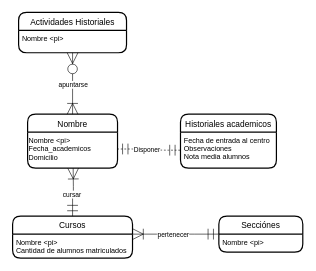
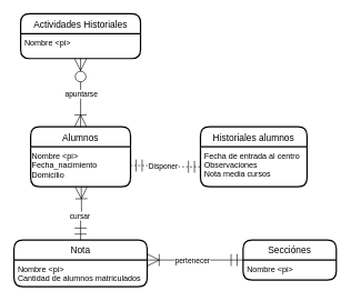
  <mxCell id="0" />
  <mxCell id="1" parent="0" />
- <mxCell id="2" value="Nombre" style="swimlane;childLayout=stackLayout;horizontal=1;startSize=30;horizontalStack=0;rounded=1;fontSize=14;fontStyle=0;strokeWidth=2;resizeParent=0;resizeLast=1;shadow=0;dashed=0;align=center;" parent="1" vertex="1"><mxGeometry x="45" y="190" width="150" height="90" as="geometry" /></mxCell>
+ <mxCell id="2" value="Alumnos" style="swimlane;childLayout=stackLayout;horizontal=1;startSize=30;horizontalStack=0;rounded=1;fontSize=14;fontStyle=0;strokeWidth=2;resizeParent=0;resizeLast=1;shadow=0;dashed=0;align=center;" parent="1" vertex="1"><mxGeometry x="45" y="190" width="150" height="90" as="geometry" /></mxCell>
  <mxCell id="3" style="edgeStyle=none;curved=1;rounded=0;orthogonalLoop=1;jettySize=auto;html=1;endArrow=open;startSize=14;endSize=14;sourcePerimeterSpacing=8;targetPerimeterSpacing=8;dashed=1;" parent="2" source="4" target="2" edge="1"><mxGeometry relative="1" as="geometry" /></mxCell>
- <mxCell id="4" value="&lt;div&gt;Nombre &amp;lt;pi&amp;gt;&lt;/div&gt;Fecha_academicos&lt;br&gt;Domicilio&lt;div&gt;&lt;/div&gt;" style="text;html=1;align=left;verticalAlign=top;resizable=0;points=[];autosize=1;strokeColor=none;fillColor=none;" parent="2" vertex="1"><mxGeometry y="30" width="150" height="60" as="geometry" /></mxCell>
+ <mxCell id="4" value="&lt;div&gt;Nombre &amp;lt;pi&amp;gt;&lt;/div&gt;Fecha_nacimiento&lt;br&gt;Domicilio&lt;div&gt;&lt;/div&gt;" style="text;html=1;align=left;verticalAlign=top;resizable=0;points=[];autosize=1;strokeColor=none;fillColor=none;" parent="2" vertex="1"><mxGeometry y="30" width="150" height="60" as="geometry" /></mxCell>
  <mxCell id="5" value="" style="edgeStyle=orthogonalEdgeStyle;fontSize=12;html=1;endArrow=ERoneToMany;startArrow=ERzeroToMany;entryX=0.5;entryY=0;entryDx=0;entryDy=0;exitX=0.5;exitY=1;exitDx=0;exitDy=0;endSize=16;startSize=16;" parent="1" source="18" target="2" edge="1"><mxGeometry width="100" height="100" relative="1" as="geometry"><mxPoint x="270.7" y="15.05" as="sourcePoint" /><mxPoint x="300" y="-30" as="targetPoint" /></mxGeometry></mxCell>
  <mxCell id="6" value="apuntarse" style="edgeLabel;html=1;align=center;verticalAlign=middle;resizable=0;points=[];fontSize=11;" parent="5" vertex="1" connectable="0"><mxGeometry x="0.029" relative="1" as="geometry"><mxPoint as="offset" /></mxGeometry></mxCell>
- <mxCell id="7" value="Cursos" style="swimlane;childLayout=stackLayout;horizontal=1;startSize=30;horizontalStack=0;rounded=1;fontSize=14;fontStyle=0;strokeWidth=2;resizeParent=0;resizeLast=1;shadow=0;dashed=0;align=center;" parent="1" vertex="1"><mxGeometry y="360" width="200" height="70" as="geometry" x="20" /></mxCell>
+ <mxCell id="7" value="Nota" style="swimlane;childLayout=stackLayout;horizontal=1;startSize=30;horizontalStack=0;rounded=1;fontSize=14;fontStyle=0;strokeWidth=2;resizeParent=0;resizeLast=1;shadow=0;dashed=0;align=center;" parent="1" vertex="1"><mxGeometry y="360" width="200" height="70" as="geometry" x="20" /></mxCell>
  <mxCell id="8" value="Nombre &lt;pi&gt;&#10;Cantidad de alumnos matriculados" style="align=left;strokeColor=none;fillColor=none;spacingLeft=4;fontSize=12;verticalAlign=top;resizable=0;rotatable=0;part=1;" parent="7" vertex="1"><mxGeometry y="30" width="200" height="40" as="geometry" /></mxCell>
  <mxCell id="9" value="" style="edgeStyle=orthogonalEdgeStyle;fontSize=12;html=1;endArrow=ERoneToMany;startArrow=ERmandOne;exitX=0.5;exitY=0;exitDx=0;exitDy=0;endSize=16;startSize=16;" parent="1" source="7" edge="1"><mxGeometry width="100" height="100" relative="1" as="geometry"><mxPoint x="390" y="150" as="sourcePoint" /><mxPoint x="121" y="280" as="targetPoint" /></mxGeometry></mxCell>
  <mxCell id="10" value="cursar" style="edgeLabel;html=1;align=center;verticalAlign=middle;resizable=0;points=[];fontSize=11;" parent="9" vertex="1" connectable="0"><mxGeometry x="-0.047" relative="1" as="geometry"><mxPoint x="-2" y="2" as="offset" /></mxGeometry></mxCell>
- <mxCell id="11" value="Historiales academicos" style="swimlane;childLayout=stackLayout;horizontal=1;startSize=30;horizontalStack=0;rounded=1;fontSize=14;fontStyle=0;strokeWidth=2;resizeParent=0;resizeLast=1;shadow=0;dashed=0;align=center;" parent="1" vertex="1"><mxGeometry x="300" y="190" width="160" height="90" as="geometry" /></mxCell>
- <mxCell id="12" value="Fecha de entrada al centro&#10;Observaciones&#10;Nota media alumnos" style="align=left;strokeColor=none;fillColor=none;spacingLeft=4;fontSize=12;verticalAlign=top;resizable=0;rotatable=0;part=1;" parent="11" vertex="1"><mxGeometry y="30" width="160" height="60" as="geometry" /></mxCell>
+ <mxCell id="11" value="Historiales alumnos" style="swimlane;childLayout=stackLayout;horizontal=1;startSize=30;horizontalStack=0;rounded=1;fontSize=14;fontStyle=0;strokeWidth=2;resizeParent=0;resizeLast=1;shadow=0;dashed=0;align=center;" parent="1" vertex="1"><mxGeometry x="300" y="190" width="160" height="90" as="geometry" /></mxCell>
+ <mxCell id="12" value="Fecha de entrada al centro&#10;Observaciones&#10;Nota media cursos" style="align=left;strokeColor=none;fillColor=none;spacingLeft=4;fontSize=12;verticalAlign=top;resizable=0;rotatable=0;part=1;" parent="11" vertex="1"><mxGeometry y="30" width="160" height="60" as="geometry" /></mxCell>
  <mxCell id="13" value="Secciónes" style="swimlane;childLayout=stackLayout;horizontal=1;startSize=30;horizontalStack=0;rounded=1;fontSize=14;fontStyle=0;strokeWidth=2;resizeParent=0;resizeLast=1;shadow=0;dashed=0;align=center;" parent="1" vertex="1"><mxGeometry x="364" y="360" width="140" height="60" as="geometry" /></mxCell>
  <mxCell id="14" value="Nombre &lt;pi&gt;" style="align=left;strokeColor=none;fillColor=none;spacingLeft=4;fontSize=12;verticalAlign=top;resizable=0;rotatable=0;part=1;" parent="13" vertex="1"><mxGeometry y="30" width="140" height="30" as="geometry" /></mxCell>
  <mxCell id="15" value="" style="edgeStyle=entityRelationEdgeStyle;fontSize=12;html=1;endArrow=ERoneToMany;startArrow=ERmandOne;entryX=1;entryY=0;entryDx=0;entryDy=0;exitX=0;exitY=0;exitDx=0;exitDy=0;endSize=16;startSize=16;" parent="1" source="14" target="8" edge="1"><mxGeometry width="100" height="100" relative="1" as="geometry"><mxPoint x="220" y="315" as="sourcePoint" /><mxPoint x="320" y="215" as="targetPoint" /></mxGeometry></mxCell>
  <mxCell id="16" value="pertenecer" style="edgeLabel;html=1;align=center;verticalAlign=middle;resizable=0;points=[];fontSize=11;" parent="15" vertex="1" connectable="0"><mxGeometry x="0.071" relative="1" as="geometry"><mxPoint as="offset" /></mxGeometry></mxCell>
  <mxCell id="17" value="Actividades Historiales" style="swimlane;childLayout=stackLayout;horizontal=1;startSize=30;horizontalStack=0;rounded=1;fontSize=14;fontStyle=0;strokeWidth=2;resizeParent=0;resizeLast=1;shadow=0;dashed=0;align=center;" parent="1" vertex="1"><mxGeometry x="30" y="20" width="180" height="67.5" as="geometry" /></mxCell>
  <mxCell id="18" value="Nombre &lt;pi&gt;" style="align=left;strokeColor=none;fillColor=none;spacingLeft=4;fontSize=12;verticalAlign=top;resizable=0;rotatable=0;part=1;" parent="17" vertex="1"><mxGeometry y="30" width="180" height="37.5" as="geometry" /></mxCell>
  <mxCell id="19" value="" style="edgeStyle=entityRelationEdgeStyle;fontSize=12;html=1;endArrow=ERmandOne;startArrow=ERmandOne;startSize=16;endSize=16;sourcePerimeterSpacing=8;targetPerimeterSpacing=8;entryX=0;entryY=0.5;entryDx=0;entryDy=0;exitX=0.996;exitY=0.467;exitDx=0;exitDy=0;exitPerimeter=0;dashed=1;" parent="1" source="4" target="12" edge="1"><mxGeometry width="100" height="100" relative="1" as="geometry"><mxPoint x="180" y="200" as="sourcePoint" /><mxPoint x="280" y="100" as="targetPoint" /></mxGeometry></mxCell>
  <mxCell id="20" value="Disponer" style="edgeLabel;html=1;align=center;verticalAlign=middle;resizable=0;points=[];" parent="19" vertex="1" connectable="0"><mxGeometry x="-0.063" y="-1" relative="1" as="geometry"><mxPoint as="offset" /></mxGeometry></mxCell>
